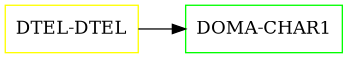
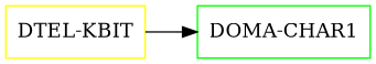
  digraph {
    rankdir=LR
    node [shape=box]
-   "DTEL-KBIT" [color=yellow label="DTEL-DTEL"]
+   "DTEL-KBIT" [color=yellow]
    "DOMA-CHAR1" [color=green]
    "DTEL-KBIT" -> "DOMA-CHAR1"
  }
